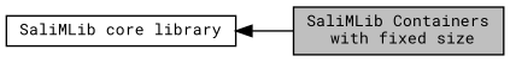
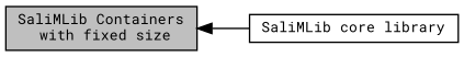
  digraph {
    rankdir=LR
    fontname="Roboto Mono"
    node [color=black fontname="Roboto Mono" fontsize=10 shape=record style=filled]
    n1 [fillcolor=grey75 fontcolor=black height=0.2 label="SaliMLib Containers\l with fixed size" width=0.4]
    n2 [fillcolor=white height=0.2 label="SaliMLib core library" width=0.4]
-   n2 -> n1 [dir=back fontname="Roboto Mono" fontsize=10 labelfontname=Helvetica labelfontsize=10 shape=plaintext style=solid]
+   n1 -> n2 [dir=back fontname="Roboto Mono" fontsize=10 labelfontname=Helvetica labelfontsize=10 shape=plaintext style=solid]
  }
